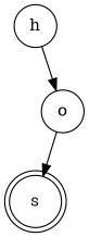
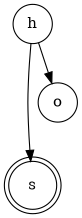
  digraph {
    node [color=black shape=circle]
    s [shape=doublecircle]
    h
    o
    h -> o
-   o -> s
+   h -> s
  }
